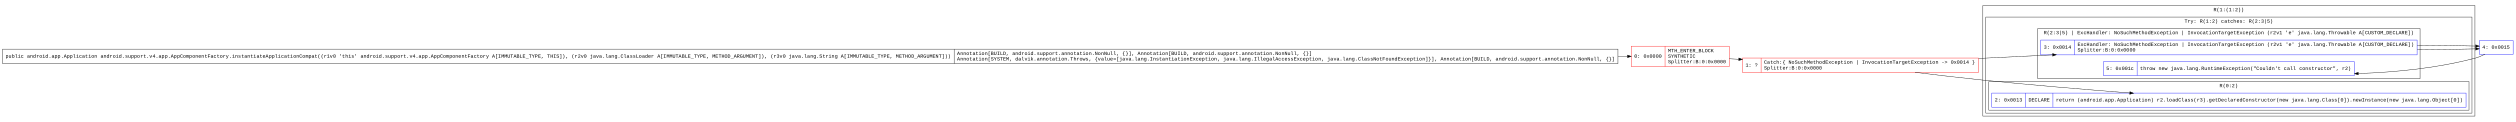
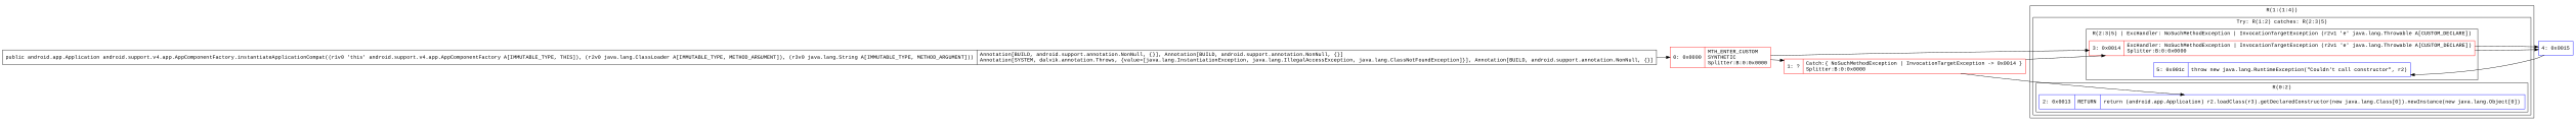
  digraph {
    fontname="Liberation Mono"
    rankdir=LR
    node [color=blue fontname="Liberation Mono" shape=record]
    edge [fontname="Liberation Mono"]
-   n1 [label="{2\:\ 0x0013|DECLARE\l|return (android.app.Application) r2.loadClass(r3).getDeclaredConstructor(new java.lang.Class[0]).newInstance(new java.lang.Object[0])\l}"]
-   n2 [label="{3\:\ 0x0014|ExcHandler: NoSuchMethodException \| InvocationTargetException (r2v1 'e' java.lang.Throwable A[CUSTOM_DECLARE])\lSplitter:B:0:0x0000\l}"]
+   n1 [label="{2\:\ 0x0013|RETURN\l|return (android.app.Application) r2.loadClass(r3).getDeclaredConstructor(new java.lang.Class[0]).newInstance(new java.lang.Object[0])\l}"]
+   n2 [color=red label="{3\:\ 0x0014|ExcHandler: NoSuchMethodException \| InvocationTargetException (r2v1 'e' java.lang.Throwable A[CUSTOM_DECLARE])\lSplitter:B:0:0x0000\l}"]
    n3 [label="{5\:\ 0x001c|throw new java.lang.RuntimeException(\"Couldn't call constructor\", r2)\l}"]
    n4 [label="{4\:\ 0x0015}"]
-   n5 [color=red label="{0\:\ 0x0000|MTH_ENTER_BLOCK\lSYNTHETIC\lSplitter:B:0:0x0000\l}"]
+   n5 [color=red label="{0\:\ 0x0000|MTH_ENTER_CUSTOM\lSYNTHETIC\lSplitter:B:0:0x0000\l}"]
    n6 [color=red label="{1\:\ ?|Catch:\{ NoSuchMethodException \| InvocationTargetException \-\> 0x0014 \}\lSplitter:B:0:0x0000\l}"]
    n7 [label="{public android.app.Application android.support.v4.app.AppComponentFactory.instantiateApplicationCompat((r1v0 'this' android.support.v4.app.AppComponentFactory A[IMMUTABLE_TYPE, THIS]), (r2v0 java.lang.ClassLoader A[IMMUTABLE_TYPE, METHOD_ARGUMENT]), (r3v0 java.lang.String A[IMMUTABLE_TYPE, METHOD_ARGUMENT]))  | Annotation[BUILD, android.support.annotation.NonNull, \{\}], Annotation[BUILD, android.support.annotation.NonNull, \{\}]\lAnnotation[SYSTEM, dalvik.annotation.Throws, \{value=[java.lang.InstantiationException, java.lang.IllegalAccessException, java.lang.ClassNotFoundException]\}], Annotation[BUILD, android.support.annotation.NonNull, \{\}]\l}" color=""]
    subgraph cluster_1 {
-     label="R(1:(1:2))"
+     label="R(1:(1:4))"
      subgraph cluster_2 {
        label="Try: R(1:2) catches: R(2:3|5)"
        subgraph cluster_3 {
          label="R(0:2)"
          n1
        }
        subgraph cluster_4 {
          label="R(2:3|5) | ExcHandler: NoSuchMethodException \| InvocationTargetException (r2v1 'e' java.lang.Throwable A[CUSTOM_DECLARE])\l"
          n2
          n3
        }
      }
    }
    subgraph cluster_5 {
      label="R(2:3|5) | ExcHandler: NoSuchMethodException \| InvocationTargetException (r2v1 'e' java.lang.Throwable A[CUSTOM_DECLARE])\l"
    }
    n2 -> n4
    n2 -> n4
    n4 -> n3
+   n5 -> n2
    n5 -> n6
    n6 -> n1
    n6 -> n2
    n7 -> n5
  }
